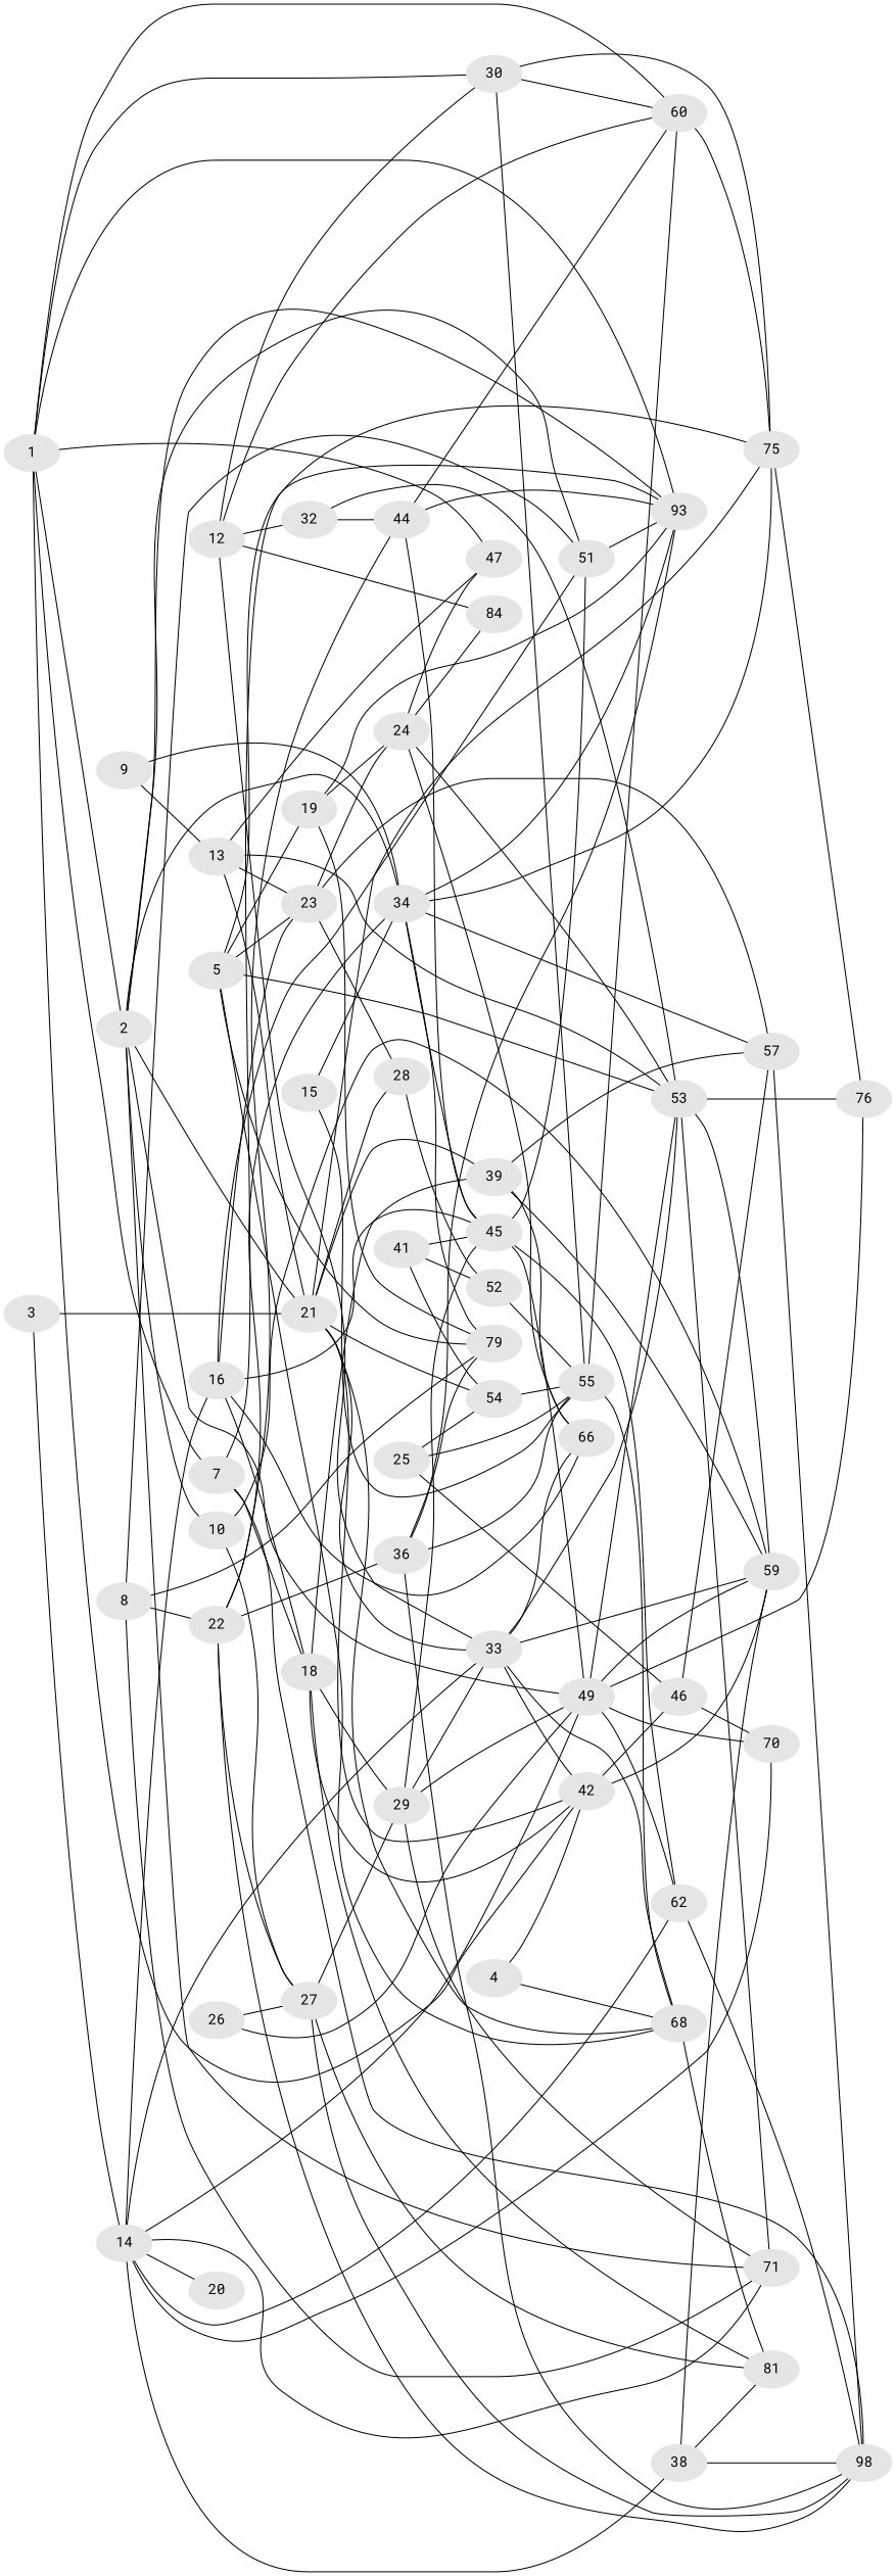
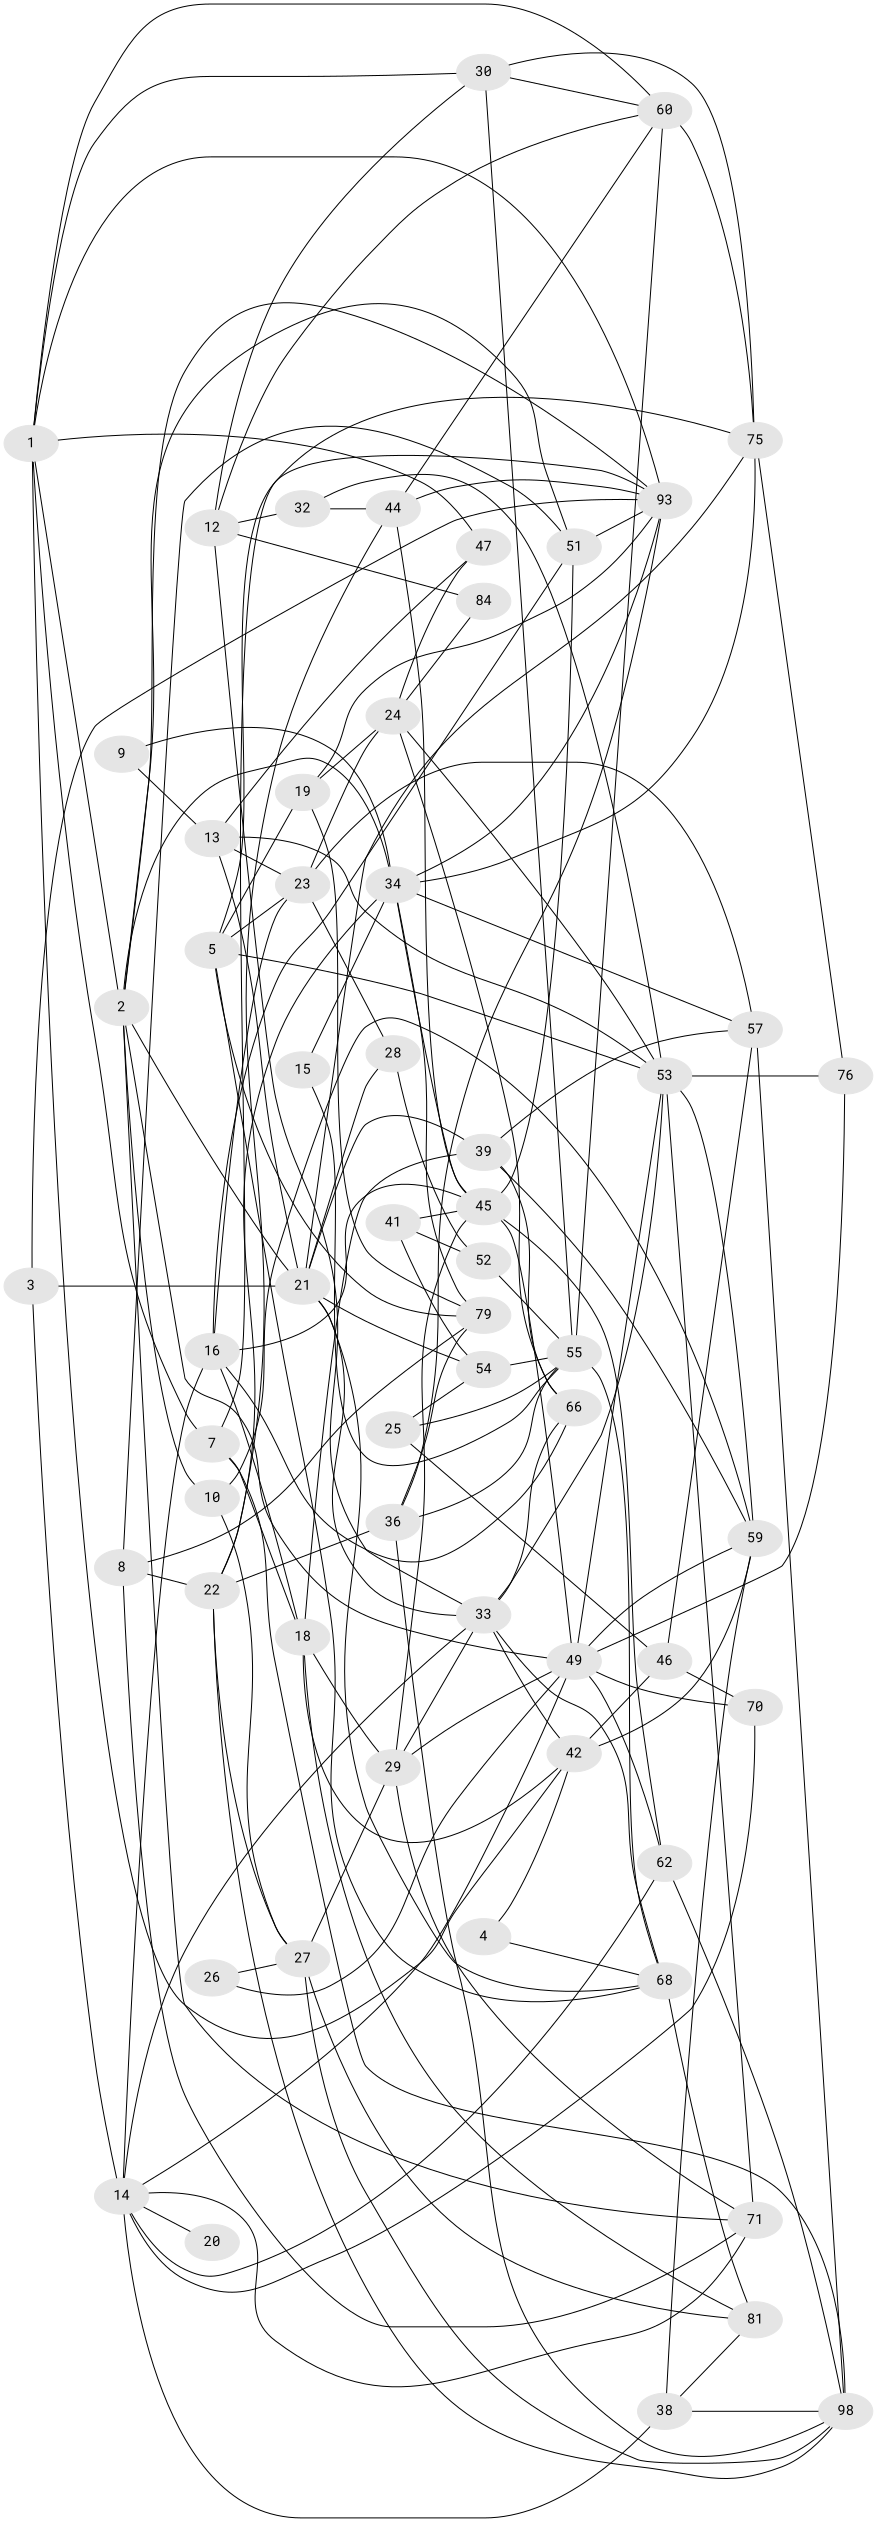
  graph {
    fontname="Roboto Mono"
    rankdir=LR
    node [color=gray90 fontname="Roboto Mono" style=filled]
    edge [fontname="Roboto Mono"]
    1 [super="+6"]
    2 [super="+11"]
    7 [super="+17"]
    30 [super="+37"]
    42 [super="+87"]
    47
    60 [super="+91"]
    93 [super="+95"]
    10
    21 [super="+40"]
    34 [super="+43"]
    49 [super="+86"]
    51 [super="+88"]
    71 [super="+80"]
    18 [super="+35"]
    75 [super="+99"]
    98
    55 [super="+56"]
    59 [super="+65"]
    46 [super="+77"]
    27 [super="+67"]
    68 [super="+100"]
    33 [super="+90"]
    39 [super="+48"]
    28 [super="+78"]
    54
    79 [super="+83"]
    45 [super="+63"]
    57 [super="+69"]
    70
    53 [super="+72"]
    62 [super="+85"]
    76
    14 [super="+74"]
    16 [super="+58"]
    20
    38 [super="+97"]
    3
    4
    n40 [label=81]
    5 [super="+89"]
    19 [super="+61"]
    23 [super="+81"]
    24 [super="+64"]
    29 [super="+96"]
    22 [super="+92"]
    36 [super="+50"]
    44 [super="+73"]
    8
    13 [super="+94"]
    9
    12 [super="+31"]
    32
    84
    66
    15
    52
    25
    26
    41
    1 -- 2
    1 -- 7
    1 -- 30
    1 -- 42
    1 -- 47
    1 -- 60
    1 -- 93
    2 -- 93
    2 -- 10
    2 -- 21
    2 -- 34
    2 -- 49
    2 -- 51
    2 -- 71
    7 -- 18
    7 -- 75
    7 -- 98
    30 -- 60
    30 -- 75
    30 -- 55
    42 -- 59
    42 -- 46
    60 -- 75
    10 -- 59
    10 -- 27
-   21 -- 42
    21 -- 75
    21 -- 68
    21 -- 33
    21 -- 39
    21 -- 28
    21 -- 54
    34 -- 93
    34 -- 75
    34 -- 79
    34 -- 45
    34 -- 57
    49 -- 59
    49 -- 70
    49 -- 53
    49 -- 62
    49 -- 76
    51 -- 93
    18 -- 42
    18 -- 39
    18 -- n40
    18 -- 29
    75 -- 76
    55 -- 60
    55 -- 68
    46 -- 57
    46 -- 70
    27 -- 98
    27 -- n40
    27 -- 29
    68 -- n40
    33 -- 42
-   33 -- 59
    33 -- 68
    33 -- 53
    33 -- 66
    39 -- 59
    39 -- 57
    39 -- 66
    28 -- 52
    54 -- 55
    45 -- 49
    45 -- 51
    45 -- 62
    57 -- 98
    53 -- 71
    53 -- 59
    53 -- 76
    62 -- 98
    14 -- 49
    14 -- 71
    14 -- 33
    14 -- 70
    14 -- 62
    14 -- 16
    14 -- 20
    14 -- 38
    16 -- 51
    16 -- 18
    16 -- 45
    16 -- 23
    16 -- 66
    38 -- 98
    38 -- 59
    38 -- n40
+   3 -- 93
    3 -- 21
    3 -- 14
    4 -- 42
    4 -- 68
    5 -- 93
    5 -- 68
    5 -- 79
    5 -- 53
    5 -- 19
    5 -- 23
    19 -- 93
    19 -- 79
    19 -- 24
    23 -- 28
    23 -- 57
    23 -- 24
    24 -- 47
    24 -- 53
    24 -- 84
    24 -- 66
    29 -- 49
    29 -- 71
    29 -- 33
    29 -- 45
    22 -- 34
    22 -- 98
    22 -- 27
    22 -- 36
    22 -- 44
    36 -- 93
    36 -- 98
    36 -- 55
    36 -- 79
    44 -- 60
    44 -- 93
    44 -- 45
    8 -- 51
    8 -- 71
    8 -- 79
    8 -- 22
    13 -- 47
    13 -- 21
    13 -- 53
    13 -- 23
    9 -- 34
    9 -- 13
    12 -- 30
    12 -- 60
    12 -- 33
    12 -- 32
    12 -- 84
    32 -- 53
    32 -- 44
    15 -- 34
    15 -- 55
    52 -- 55
    25 -- 55
    25 -- 46
    25 -- 54
    26 -- 49
    26 -- 27
    41 -- 54
    41 -- 45
    41 -- 52
  }
